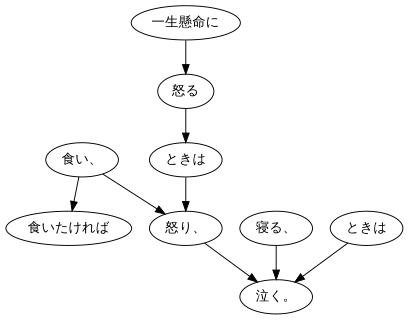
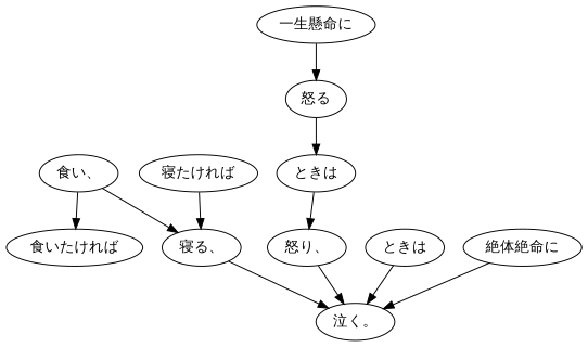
  digraph {
    n1 [label="食いたければ"]
    n2 [label="食い、"]
    n3 [label="寝る、"]
    n4 [label="泣く。"]
+   n5 [label="寝たければ"]
    n6 [label="怒り、"]
    n7 [label="怒る"]
    n8 [label="ときは"]
    n9 [label="一生懸命に"]
    n10 [label="ときは"]
+   n11 [label="絶体絶命に"]
    n2 -> n1
-   n2 -> n6
+   n2 -> n3
    n3 -> n4
+   n5 -> n3
    n6 -> n4
    n7 -> n8
    n8 -> n6
    n9 -> n7
    n10 -> n4
+   n11 -> n4
  }
